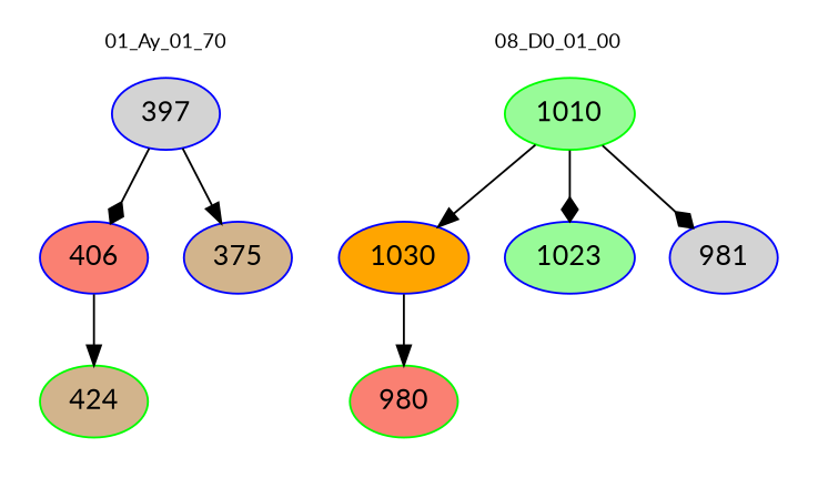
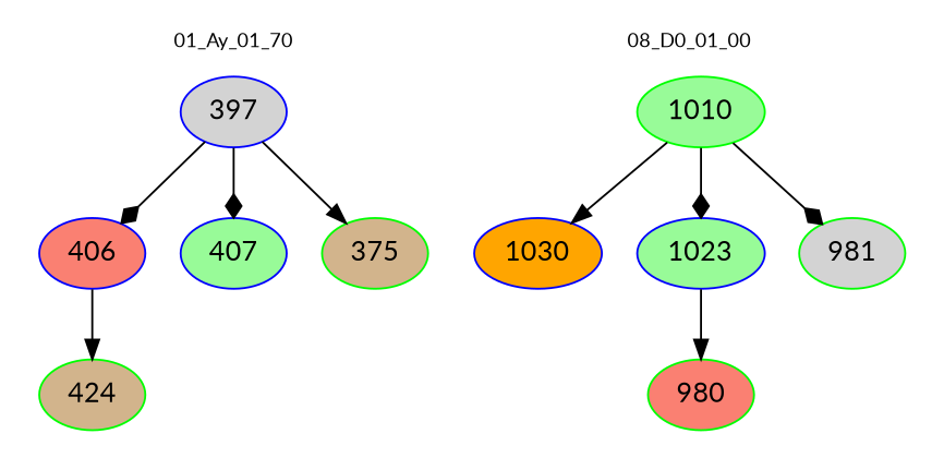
  digraph {
    fontname=Lato
    node [color=blue fillcolor=palegreen fontname=Lato style=filled]
    edge [arrowhead=diamond color=black fontname=Lato]
    n1 [fillcolor=lightgrey label=397]
    n2 [fillcolor=salmon label=406]
-   n4 [fillcolor=tan label=375]
+   n3 [label=407]
+   n4 [color=green fillcolor=tan label=375]
    n5 [color=green fillcolor=tan label=424]
    n6 [color=green label=1010]
    n7 [fillcolor=orange label=1030]
    n8 [label=1023]
-   n9 [fillcolor=lightgrey label=981]
+   n9 [color=green fillcolor=lightgrey label=981]
    n10 [color=green fillcolor=salmon label=980]
    subgraph cluster_1 {
      color=white
      fontsize=10
      label="01_Ay_01_70"
      n1
      n2
+     n3
      n4
      n5
    }
    subgraph cluster_2 {
      color=white
      fontsize=10
      label="08_D0_01_00"
      n6
      n7
      n8
      n9
      n10
    }
    n1 -> n2
+   n1 -> n3
    n1 -> n4 [arrowhead=normal]
    n2 -> n5 [arrowhead=normal]
    n6 -> n7 [arrowhead=normal]
    n6 -> n8
    n6 -> n9
-   n7 -> n10 [arrowhead=normal]
+   n8 -> n10 [arrowhead=normal]
  }
